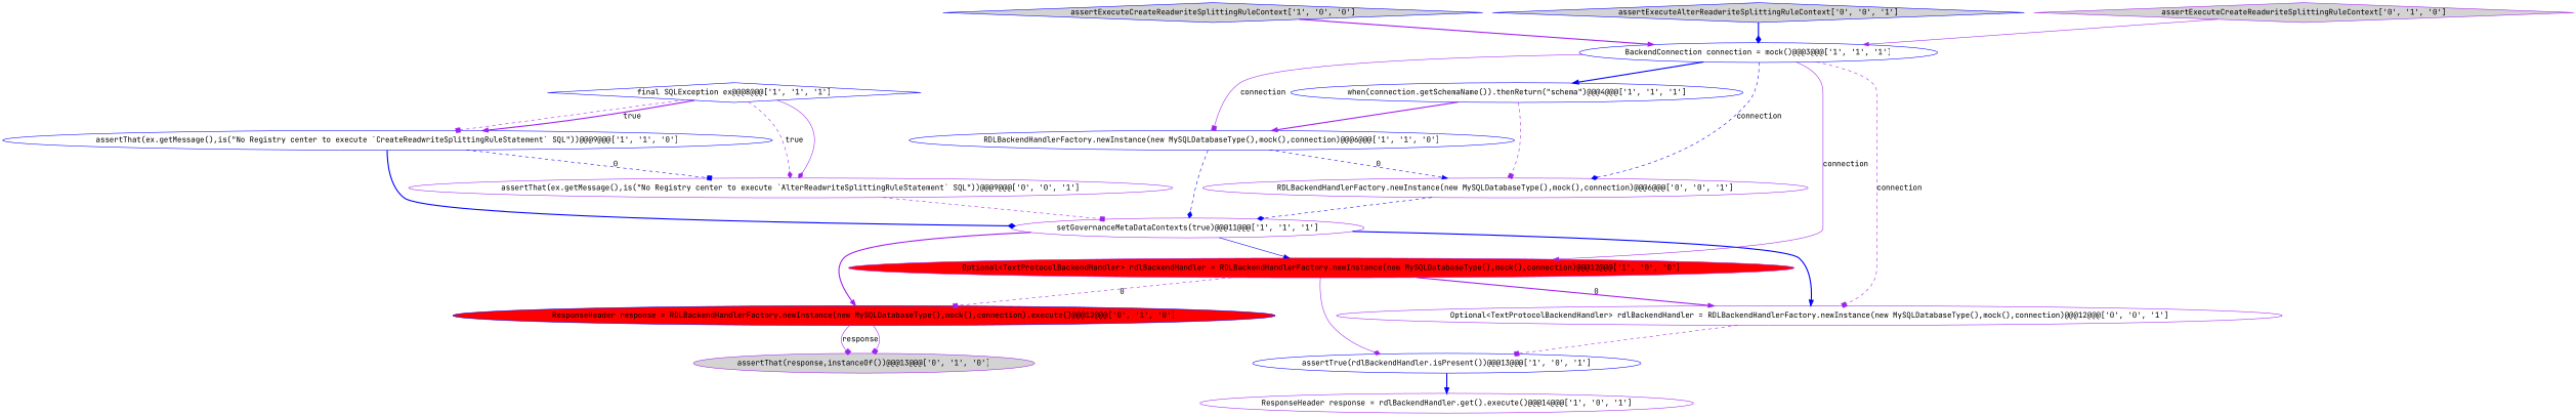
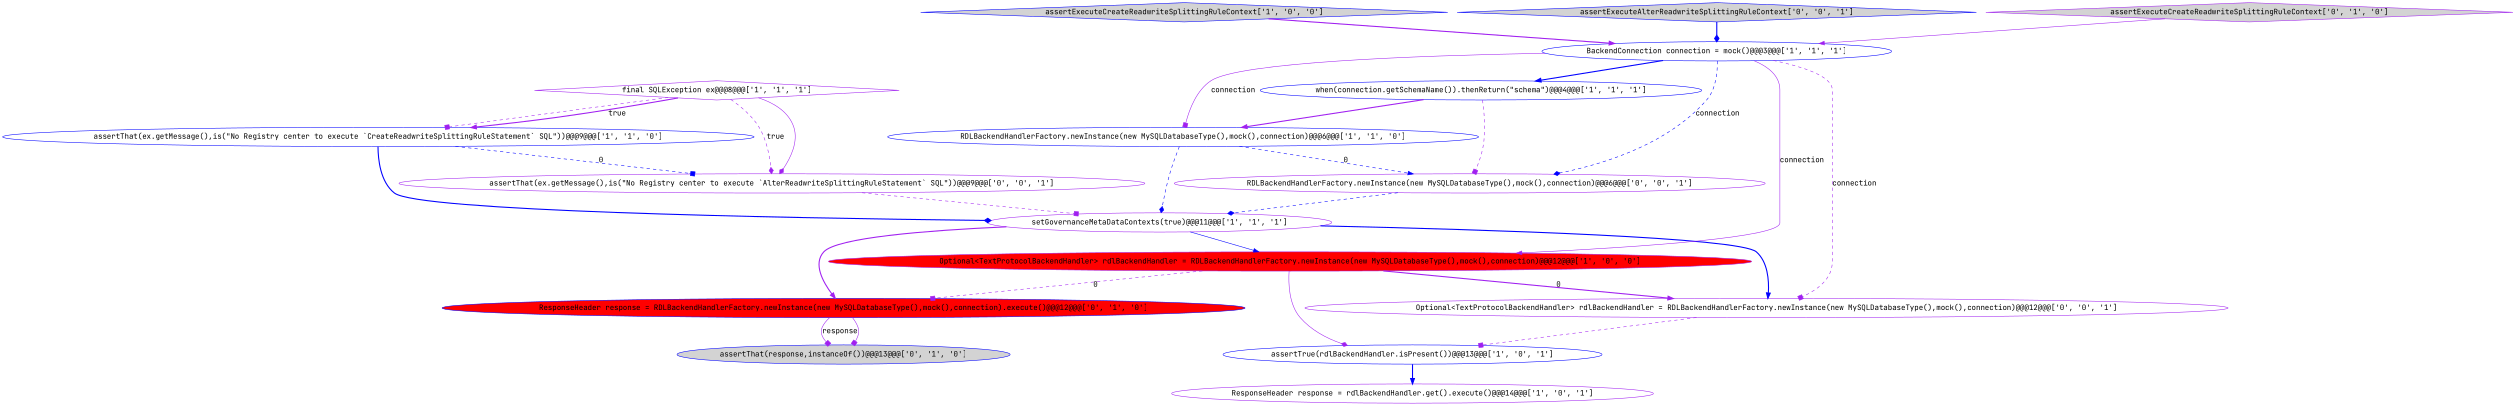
  digraph {
    fontname="JetBrains Mono"
    node [color=blue fillcolor=white fontname="JetBrains Mono" shape=ellipse style=filled]
    edge [arrowhead=normal color=purple fontname="JetBrains Mono" style=dashed]
    n1 [label="when(connection.getSchemaName()).thenReturn(\"schema\")@@@4@@@['1', '1', '1']"]
    n2 [color=purple label="RDLBackendHandlerFactory.newInstance(new MySQLDatabaseType(),mock(),connection)@@@6@@@['0', '0', '1']"]
    n3 [label="RDLBackendHandlerFactory.newInstance(new MySQLDatabaseType(),mock(),connection)@@@6@@@['1', '1', '0']"]
    n4 [color=purple label="setGovernanceMetaDataContexts(true)@@@11@@@['1', '1', '1']"]
    n5 [color=purple label="assertThat(ex.getMessage(),is(\"No Registry center to execute `AlterReadwriteSplittingRuleStatement` SQL\"))@@@9@@@['0', '0', '1']"]
    n6 [fillcolor=red label="ResponseHeader response = RDLBackendHandlerFactory.newInstance(new MySQLDatabaseType(),mock(),connection).execute()@@@12@@@['0', '1', '0']"]
    n7 [color=purple label="Optional<TextProtocolBackendHandler> rdlBackendHandler = RDLBackendHandlerFactory.newInstance(new MySQLDatabaseType(),mock(),connection)@@@12@@@['0', '0', '1']"]
    n8 [color=purple fillcolor=red label="Optional<TextProtocolBackendHandler> rdlBackendHandler = RDLBackendHandlerFactory.newInstance(new MySQLDatabaseType(),mock(),connection)@@@12@@@['1', '0', '0']"]
    n9 [color=purple label="ResponseHeader response = rdlBackendHandler.get().execute()@@@14@@@['1', '0', '1']"]
-   n10 [label="final SQLException ex@@@8@@@['1', '1', '1']" shape=diamond]
+   n10 [color=purple label="final SQLException ex@@@8@@@['1', '1', '1']" shape=diamond]
    n11 [label="assertThat(ex.getMessage(),is(\"No Registry center to execute `CreateReadwriteSplittingRuleStatement` SQL\"))@@@9@@@['1', '1', '0']"]
    n12 [fillcolor=lightgray label="assertExecuteCreateReadwriteSplittingRuleContext['1', '0', '0']" shape=diamond]
    n13 [label="BackendConnection connection = mock()@@@3@@@['1', '1', '1']"]
    n14 [label="assertTrue(rdlBackendHandler.isPresent())@@@13@@@['1', '0', '1']"]
-   n15 [color=purple fillcolor=lightgray label="assertThat(response,instanceOf())@@@13@@@['0', '1', '0']"]
+   n15 [fillcolor=lightgray label="assertThat(response,instanceOf())@@@13@@@['0', '1', '0']"]
    n16 [fillcolor=lightgray label="assertExecuteAlterReadwriteSplittingRuleContext['0', '0', '1']" shape=diamond]
    n17 [color=purple fillcolor=lightgray label="assertExecuteCreateReadwriteSplittingRuleContext['0', '1', '0']" shape=diamond]
    n1 -> n2 [arrowhead=box]
    n1 -> n3 [style=bold]
    n2 -> n4 [arrowhead=diamond color=blue]
    n3 -> n2 [color=blue label=0]
    n3 -> n4 [arrowhead=diamond color=blue]
    n4 -> n6 [style=bold]
    n4 -> n7 [color=blue style=bold]
    n4 -> n8 [color=blue style=solid]
    n5 -> n4 [arrowhead=box]
    n6 -> n15 [arrowhead=box label=response style=solid]
    n6 -> n15 [arrowhead=box style=solid]
    n7 -> n14 [arrowhead=box]
    n8 -> n6 [arrowhead=box label=0]
    n8 -> n7 [label=0 style=bold]
    n8 -> n14 [arrowhead=diamond style=solid]
    n10 -> n5 [arrowhead=diamond style=solid]
    n10 -> n5 [arrowhead=diamond label=true]
    n10 -> n11 [arrowhead=box]
    n10 -> n11 [label=true style=bold]
    n11 -> n4 [arrowhead=diamond color=blue style=bold]
    n11 -> n5 [arrowhead=box color=blue label=0]
    n12 -> n13 [style=bold]
    n13 -> n1 [color=blue style=bold]
    n13 -> n2 [arrowhead=diamond color=blue label=connection]
    n13 -> n3 [arrowhead=box label=connection style=solid]
    n13 -> n7 [arrowhead=box label=connection]
    n13 -> n8 [label=connection style=solid]
    n14 -> n9 [color=blue style=bold]
    n16 -> n13 [arrowhead=diamond color=blue style=bold]
    n17 -> n13 [style=solid]
  }
